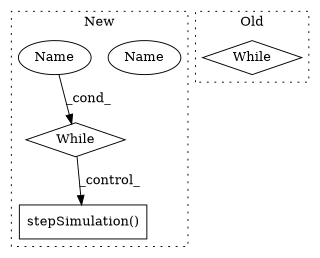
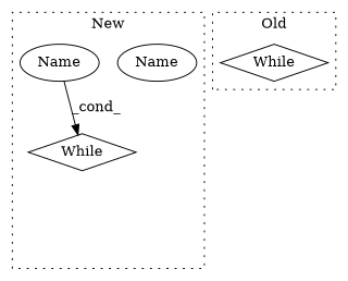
  digraph {
    node [a=52 l="6,10" s=3689 shape=diamond]
-   n1 [a=75 l=18 label="stepSimulation()" s=3703 shape=box]
    n2 [label=While s="3683,3693"]
    n3 [a=87 l=4 label=Name shape=ellipse]
    n4 [a=87 l=4 label=Name shape=ellipse]
    n5 [label=While s="3499,3509"]
    subgraph cluster_1 {
      label=New
      style=dotted
-     n1
      n2
      n3
      n4
    }
    subgraph cluster_2 {
      label=Old
      style=dotted
      n5
    }
-   n2 -> n1 [label=_control_]
    n4 -> n2 [label=_cond_]
  }
